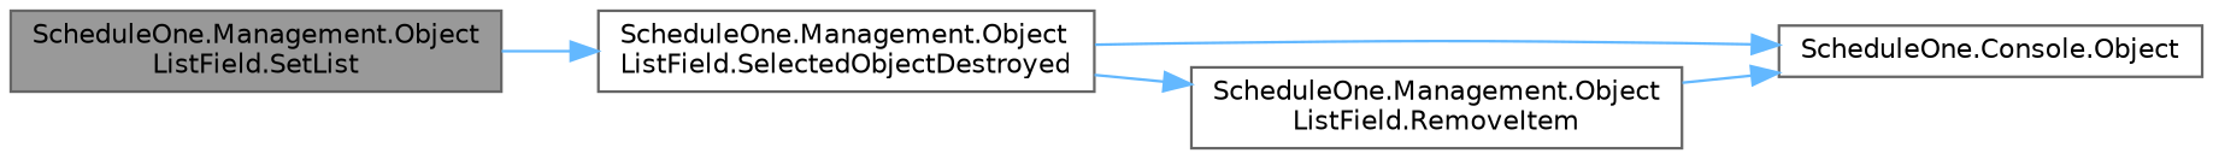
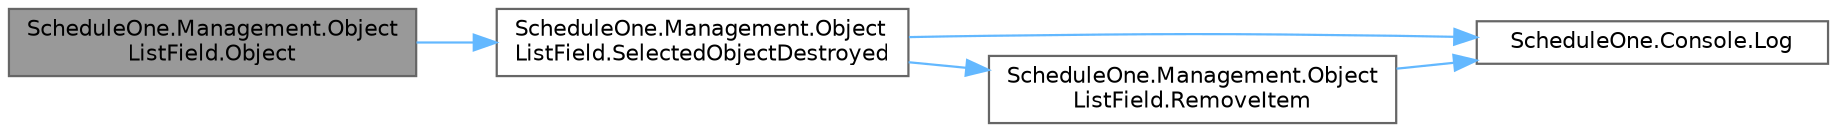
  digraph {
    rankdir=LR
    node [color=grey40 fillcolor=white fontname=Helvetica fontsize=10 shape=box style=filled]
    edge [color=steelblue1 fontname=Helvetica fontsize=10 labelfontname=Helvetica labelfontsize=10 style=solid]
-   n1 [color=gray40 fillcolor=grey60 fontcolor=black height=0.2 label="ScheduleOne.Management.Object\lListField.SetList" width=0.4]
+   n1 [color=gray40 fillcolor=grey60 fontcolor=black height=0.2 label="ScheduleOne.Management.Object\lListField.Object" width=0.4]
    n2 [height=0.2 label="ScheduleOne.Management.Object\lListField.SelectedObjectDestroyed" width=0.4]
-   n3 [height=0.2 label="ScheduleOne.Console.Object" width=0.4]
+   n3 [height=0.2 label="ScheduleOne.Console.Log" width=0.4]
    n4 [height=0.2 label="ScheduleOne.Management.Object\lListField.RemoveItem" width=0.4]
    n1 -> n2
    n2 -> n3
    n2 -> n4
    n4 -> n3
  }
